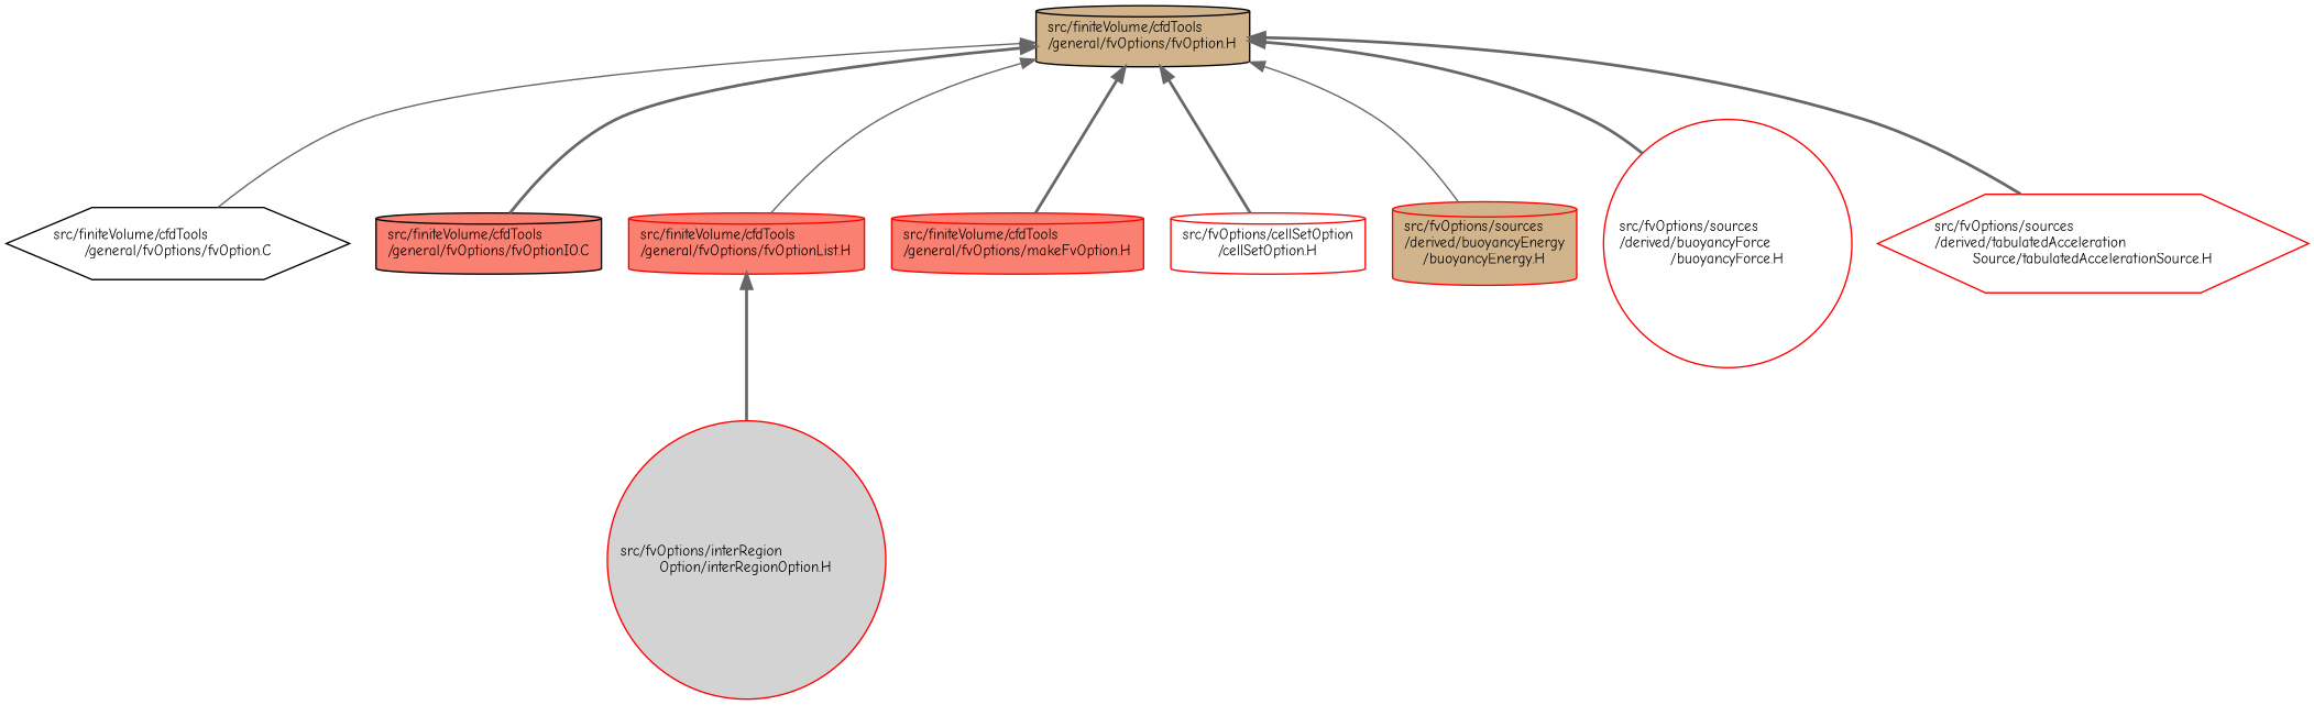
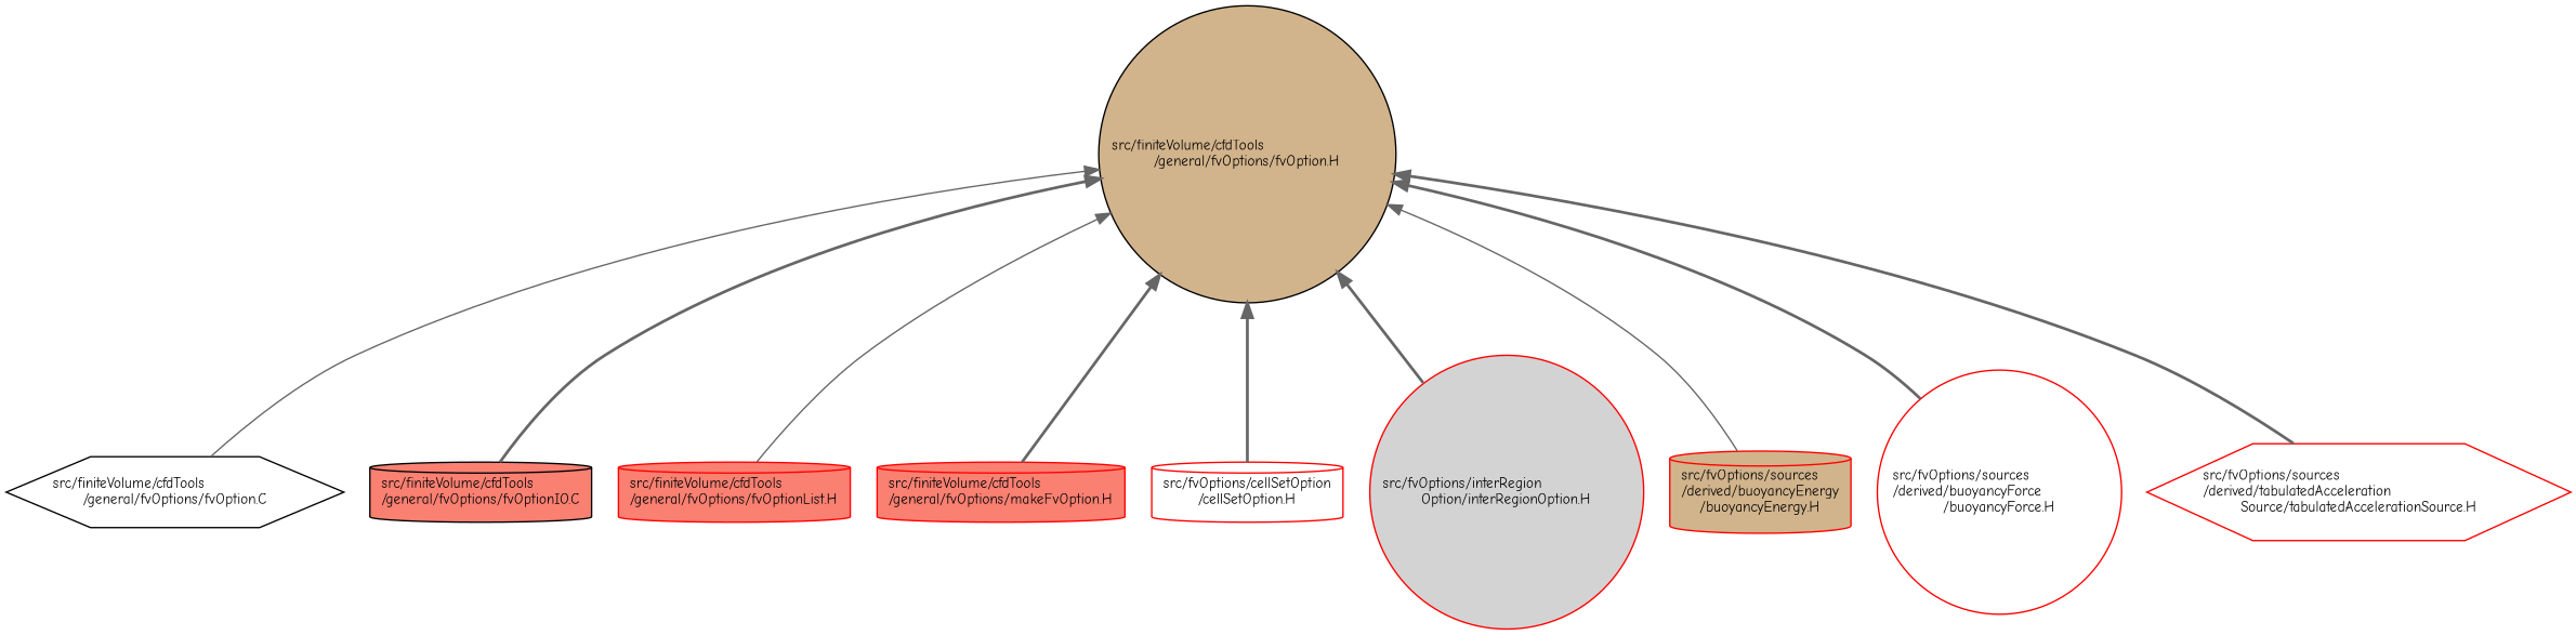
  digraph {
    fontname="Comic Neue"
    node [color=red fillcolor=white fontname="Comic Neue" fontsize=10 shape=cylinder style=filled]
    edge [color=gray40 dir=back fontname="Comic Neue" fontsize=10 labelfontname=Helvetica labelfontsize=10 style=bold]
-   n1 [color=black fillcolor=tan fontcolor=black height=0.2 label="src/finiteVolume/cfdTools\l/general/fvOptions/fvOption.H" width=0.4]
+   n1 [color=black fillcolor=tan fontcolor=black height=0.2 label="src/finiteVolume/cfdTools\l/general/fvOptions/fvOption.H" shape=circle width=0.4]
    n2 [color=black height=0.2 label="src/finiteVolume/cfdTools\l/general/fvOptions/fvOption.C" shape=hexagon width=0.4]
    n3 [color=black fillcolor=salmon height=0.2 label="src/finiteVolume/cfdTools\l/general/fvOptions/fvOptionIO.C" width=0.4]
    n4 [fillcolor=salmon height=0.2 label="src/finiteVolume/cfdTools\l/general/fvOptions/fvOptionList.H" width=0.4]
    n5 [fillcolor=salmon height=0.2 label="src/finiteVolume/cfdTools\l/general/fvOptions/makeFvOption.H" width=0.4]
    n6 [height=0.2 label="src/fvOptions/cellSetOption\l/cellSetOption.H" width=0.4]
    n7 [fillcolor=lightgrey height=0.2 label="src/fvOptions/interRegion\lOption/interRegionOption.H" shape=circle width=0.4]
    n8 [fillcolor=tan height=0.2 label="src/fvOptions/sources\l/derived/buoyancyEnergy\l/buoyancyEnergy.H" width=0.4]
    n9 [height=0.2 label="src/fvOptions/sources\l/derived/buoyancyForce\l/buoyancyForce.H" shape=circle width=0.4]
    n10 [height=0.2 label="src/fvOptions/sources\l/derived/tabulatedAcceleration\lSource/tabulatedAccelerationSource.H" shape=hexagon width=0.4]
    n1 -> n2 [style=solid]
    n1 -> n3
    n1 -> n4 [style=solid]
    n1 -> n5
    n1 -> n6
-   n4 -> n7
+   n1 -> n7
    n1 -> n8 [style=solid]
    n1 -> n9
    n1 -> n10
  }
